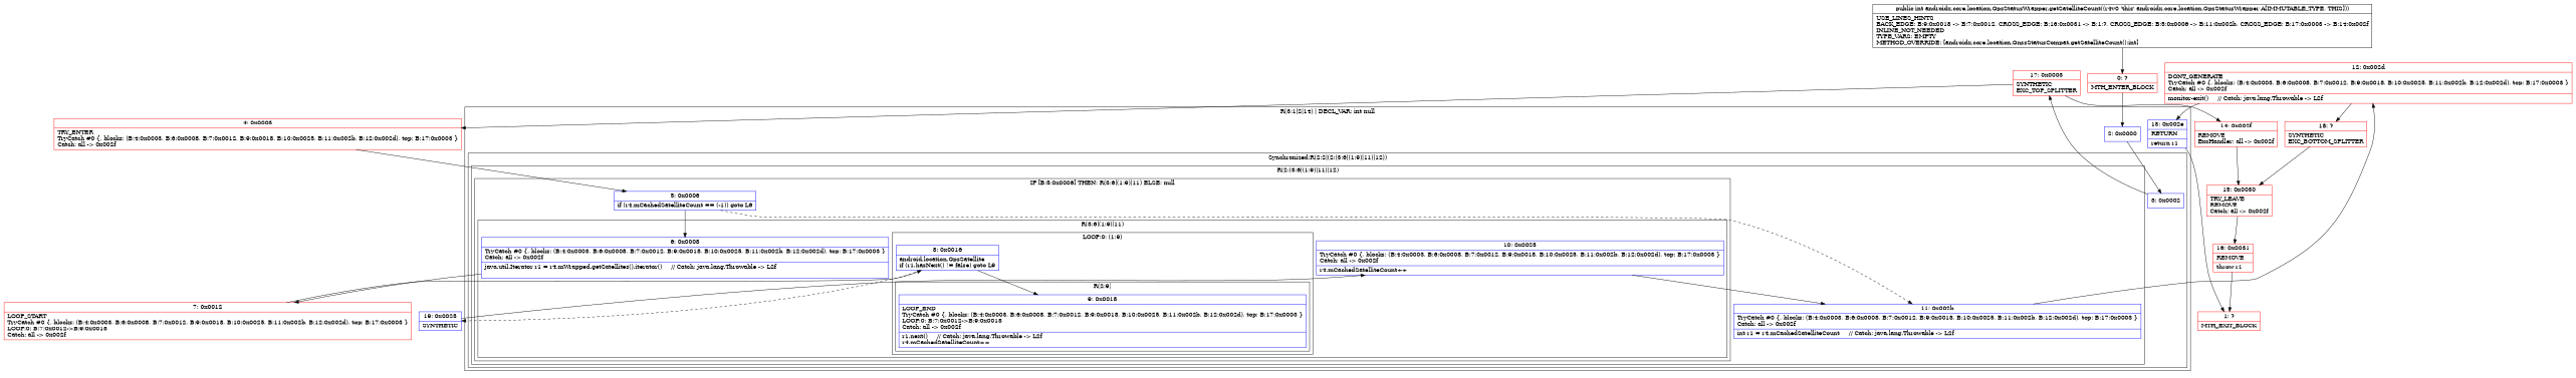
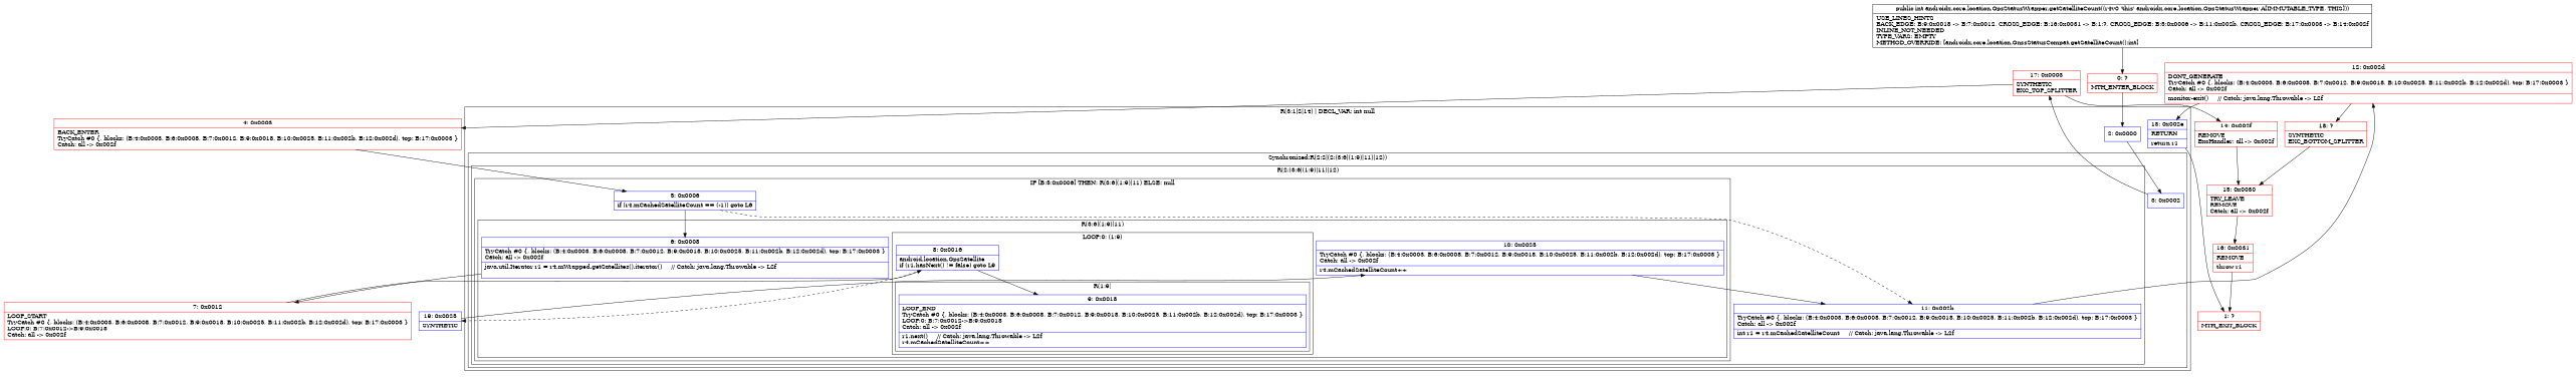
  digraph {
    node [color=blue shape=record]
    n1 [label="{9\:\ 0x0018|LOOP_END\lTryCatch #0 \{, blocks: (B:4:0x0003, B:6:0x0008, B:7:0x0012, B:9:0x0018, B:10:0x0025, B:11:0x002b, B:12:0x002d), top: B:17:0x0003 \}\lLOOP:0: B:7:0x0012\-\>B:9:0x0018\lCatch: all \-\> 0x002f\l|r1.next()     \/\/ Catch: java.lang.Throwable \-\> L2f\lr4.mCachedSatelliteCount++\l}"]
    n2 [label="{8\:\ 0x0016|android.location.GpsSatellite \lif (r1.hasNext() != false) goto L9\l}"]
    n3 [label="{6\:\ 0x0008|TryCatch #0 \{, blocks: (B:4:0x0003, B:6:0x0008, B:7:0x0012, B:9:0x0018, B:10:0x0025, B:11:0x002b, B:12:0x002d), top: B:17:0x0003 \}\lCatch: all \-\> 0x002f\l|java.util.Iterator r1 = r4.mWrapped.getSatellites().iterator()     \/\/ Catch: java.lang.Throwable \-\> L2f\l\l}"]
    n4 [label="{10\:\ 0x0025|TryCatch #0 \{, blocks: (B:4:0x0003, B:6:0x0008, B:7:0x0012, B:9:0x0018, B:10:0x0025, B:11:0x002b, B:12:0x002d), top: B:17:0x0003 \}\lCatch: all \-\> 0x002f\l|r4.mCachedSatelliteCount++\l}"]
    n5 [label="{5\:\ 0x0006|if (r4.mCachedSatelliteCount == (\-1)) goto L6\l}"]
    n6 [label="{11\:\ 0x002b|TryCatch #0 \{, blocks: (B:4:0x0003, B:6:0x0008, B:7:0x0012, B:9:0x0018, B:10:0x0025, B:11:0x002b, B:12:0x002d), top: B:17:0x0003 \}\lCatch: all \-\> 0x002f\l|int r1 = r4.mCachedSatelliteCount     \/\/ Catch: java.lang.Throwable \-\> L2f\l}"]
    n7 [label="{3\:\ 0x0002}"]
    n8 [label="{2\:\ 0x0000}"]
    n9 [label="{13\:\ 0x002e|RETURN\l|return r1\l}"]
    n10 [label="{19\:\ 0x0025|SYNTHETIC\l}"]
    n11 [color=red label="{7\:\ 0x0012|LOOP_START\lTryCatch #0 \{, blocks: (B:4:0x0003, B:6:0x0008, B:7:0x0012, B:9:0x0018, B:10:0x0025, B:11:0x002b, B:12:0x002d), top: B:17:0x0003 \}\lLOOP:0: B:7:0x0012\-\>B:9:0x0018\lCatch: all \-\> 0x002f\l}"]
    n12 [color=red label="{12\:\ 0x002d|DONT_GENERATE\lTryCatch #0 \{, blocks: (B:4:0x0003, B:6:0x0008, B:7:0x0012, B:9:0x0018, B:10:0x0025, B:11:0x002b, B:12:0x002d), top: B:17:0x0003 \}\lCatch: all \-\> 0x002f\l|monitor\-exit()     \/\/ Catch: java.lang.Throwable \-\> L2f\l}"]
    n13 [color=red label="{17\:\ 0x0003|SYNTHETIC\lEXC_TOP_SPLITTER\l}"]
    n14 [color=red label="{1\:\ ?|MTH_EXIT_BLOCK\l}"]
-   n15 [color=red label="{4\:\ 0x0003|TRY_ENTER\lTryCatch #0 \{, blocks: (B:4:0x0003, B:6:0x0008, B:7:0x0012, B:9:0x0018, B:10:0x0025, B:11:0x002b, B:12:0x002d), top: B:17:0x0003 \}\lCatch: all \-\> 0x002f\l}"]
+   n15 [color=red label="{4\:\ 0x0003|BACK_ENTER\lTryCatch #0 \{, blocks: (B:4:0x0003, B:6:0x0008, B:7:0x0012, B:9:0x0018, B:10:0x0025, B:11:0x002b, B:12:0x002d), top: B:17:0x0003 \}\lCatch: all \-\> 0x002f\l}"]
    n16 [color=red label="{14\:\ 0x002f|REMOVE\lExcHandler: all \-\> 0x002f\l}"]
    n17 [color=red label="{18\:\ ?|SYNTHETIC\lEXC_BOTTOM_SPLITTER\l}"]
    n18 [color=red label="{0\:\ ?|MTH_ENTER_BLOCK\l}"]
    n19 [color=red label="{15\:\ 0x0030|TRY_LEAVE\lREMOVE\lCatch: all \-\> 0x002f\l}"]
    n20 [color=red label="{16\:\ 0x0031|REMOVE\l|throw r1\l}"]
    n21 [label="{public int androidx.core.location.GpsStatusWrapper.getSatelliteCount((r4v0 'this' androidx.core.location.GpsStatusWrapper A[IMMUTABLE_TYPE, THIS]))  | USE_LINES_HINTS\lBACK_EDGE: B:9:0x0018 \-\> B:7:0x0012, CROSS_EDGE: B:16:0x0031 \-\> B:1:?, CROSS_EDGE: B:5:0x0006 \-\> B:11:0x002b, CROSS_EDGE: B:17:0x0003 \-\> B:14:0x002f\lINLINE_NOT_NEEDED\lTYPE_VARS: EMPTY\lMETHOD_OVERRIDE: [androidx.core.location.GnssStatusCompat.getSatelliteCount():int]\l}" color=""]
    subgraph cluster_1 {
      label="R(3:1|2|14) | DECL_VAR: int null\l"
      n8
      n9
      subgraph cluster_2 {
        label="Synchronized:R(2:2|(2:(3:6|(1:9)|11)|12))"
        n7
        subgraph cluster_3 {
          label="R(2:(3:6|(1:9)|11)|12)"
          n6
          subgraph cluster_4 {
            label="IF [B:5:0x0006] THEN: R(3:6|(1:9)|11) ELSE: null"
            n5
            subgraph cluster_5 {
              label="R(3:6|(1:9)|11)"
              n3
              n4
              subgraph cluster_6 {
                label="LOOP:0: (1:9)"
                n2
                subgraph cluster_7 {
-                 label="R(2:9)"
+                 label="R(1:9)"
                  n1
                }
              }
            }
          }
        }
      }
    }
    n2 -> n1
    n2 -> n10 [style=dashed]
    n3 -> n11
    n4 -> n6
    n5 -> n3
    n5 -> n6 [style=dashed]
    n6 -> n12
    n7 -> n13
    n8 -> n7
    n9 -> n14
    n10 -> n4
    n11 -> n2
    n12 -> n9
    n12 -> n17
    n13 -> n15
    n13 -> n16
    n15 -> n5
    n16 -> n19
    n17 -> n19
    n18 -> n8
    n19 -> n20
    n20 -> n14
    n21 -> n18
  }
